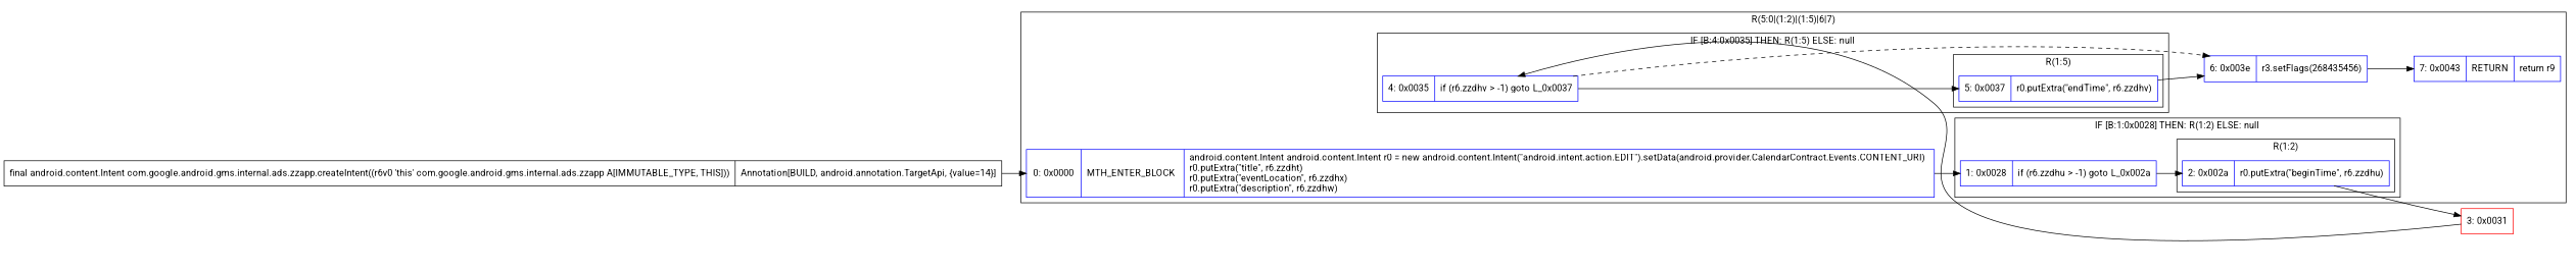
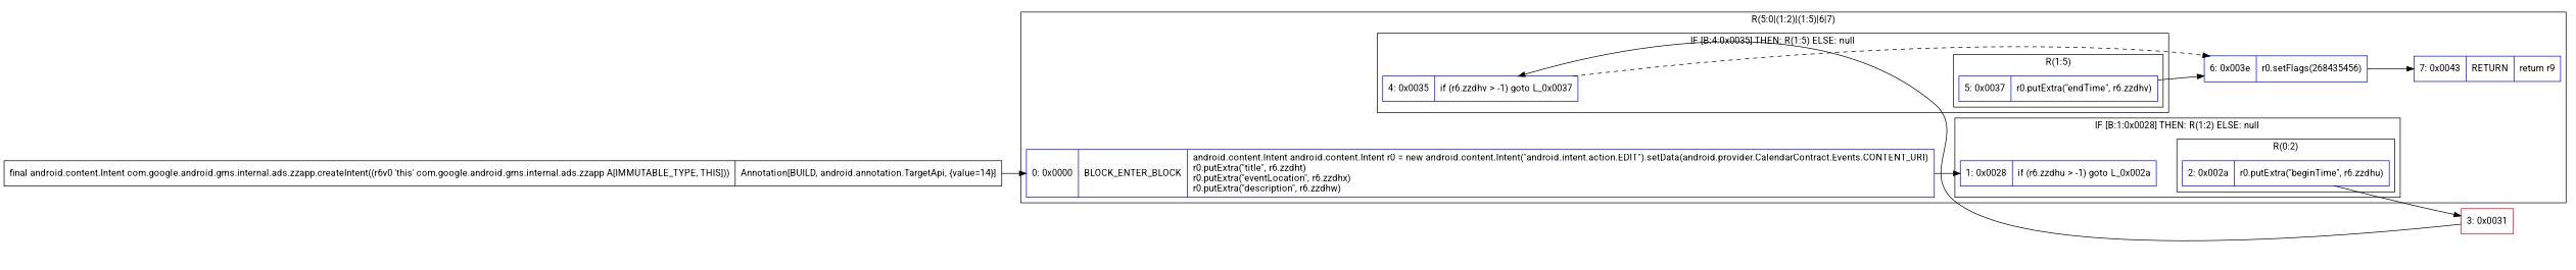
  digraph {
    fontname=Roboto
    rankdir=LR
    node [color=blue fontname=Roboto shape=record]
    edge [fontname=Roboto]
    n1 [label="{2\:\ 0x002a|r0.putExtra(\"beginTime\", r6.zzdhu)\l}"]
    n2 [label="{1\:\ 0x0028|if (r6.zzdhu \> \-1) goto L_0x002a\l}"]
    n3 [label="{5\:\ 0x0037|r0.putExtra(\"endTime\", r6.zzdhv)\l}"]
    n4 [label="{4\:\ 0x0035|if (r6.zzdhv \> \-1) goto L_0x0037\l}"]
-   n5 [label="{0\:\ 0x0000|MTH_ENTER_BLOCK\l|android.content.Intent android.content.Intent r0 = new android.content.Intent(\"android.intent.action.EDIT\").setData(android.provider.CalendarContract.Events.CONTENT_URI)\lr0.putExtra(\"title\", r6.zzdht)\lr0.putExtra(\"eventLocation\", r6.zzdhx)\lr0.putExtra(\"description\", r6.zzdhw)\l}"]
-   n6 [label="{6\:\ 0x003e|r3.setFlags(268435456)\l}"]
+   n5 [label="{0\:\ 0x0000|BLOCK_ENTER_BLOCK\l|android.content.Intent android.content.Intent r0 = new android.content.Intent(\"android.intent.action.EDIT\").setData(android.provider.CalendarContract.Events.CONTENT_URI)\lr0.putExtra(\"title\", r6.zzdht)\lr0.putExtra(\"eventLocation\", r6.zzdhx)\lr0.putExtra(\"description\", r6.zzdhw)\l}"]
+   n6 [label="{6\:\ 0x003e|r0.setFlags(268435456)\l}"]
    n7 [label="{7\:\ 0x0043|RETURN\l|return r9\l}"]
    n8 [color=red label="{3\:\ 0x0031}"]
    n9 [label="{final android.content.Intent com.google.android.gms.internal.ads.zzapp.createIntent((r6v0 'this' com.google.android.gms.internal.ads.zzapp A[IMMUTABLE_TYPE, THIS]))  | Annotation[BUILD, android.annotation.TargetApi, \{value=14\}]\l}" color=""]
    subgraph cluster_1 {
      label="R(5:0|(1:2)|(1:5)|6|7)"
      n5
      n6
      n7
      subgraph cluster_2 {
        label="IF [B:1:0x0028] THEN: R(1:2) ELSE: null"
        n2
        subgraph cluster_3 {
-         label="R(1:2)"
+         label="R(0:2)"
          n1
        }
      }
      subgraph cluster_4 {
        label="IF [B:4:0x0035] THEN: R(1:5) ELSE: null"
        n4
        subgraph cluster_5 {
          label="R(1:5)"
          n3
        }
      }
    }
    n1 -> n8
-   n2 -> n1
    n3 -> n6
-   n4 -> n3
    n4 -> n6 [style=dashed]
    n5 -> n2
    n6 -> n7
    n8 -> n4
    n9 -> n5
  }
